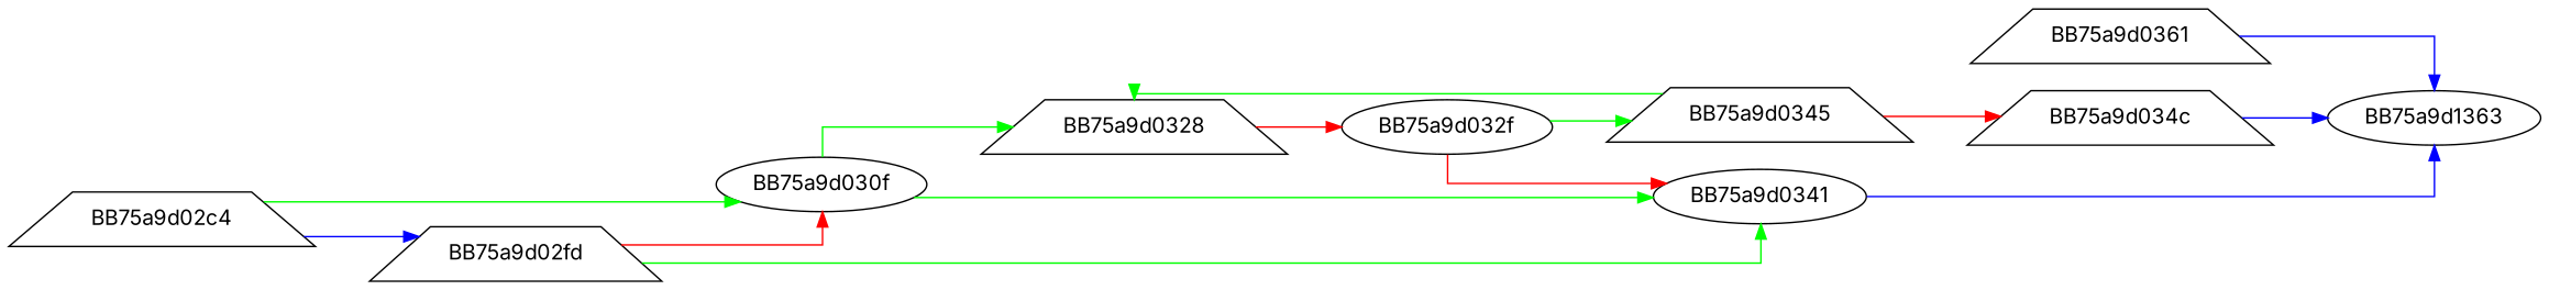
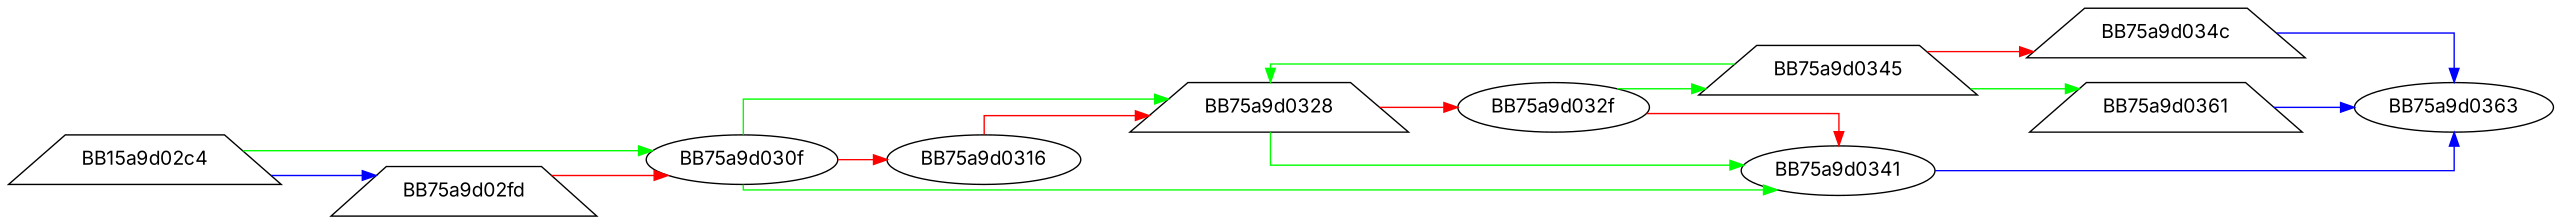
  digraph {
    fontname=Inter
    rankdir=LR
    splines=ortho
    node [fontname=Inter shape=trapezium]
    edge [color=green fontname=Inter]
    BB75a9d030f [shape=ellipse]
-   BB75a9d02c4
+   BB75a9d02c4 [label=BB15a9d02c4]
    BB75a9d02fd
    BB75a9d0328
+   BB75a9d0316 [shape=ellipse]
    BB75a9d0341 [shape=ellipse]
    BB75a9d032f [shape=ellipse]
-   BB75a9d0363 [shape=ellipse label=BB75a9d1363]
+   BB75a9d0363 [shape=ellipse]
    BB75a9d0345
    BB75a9d0361
    BB75a9d034c
    BB75a9d030f -> BB75a9d0328
+   BB75a9d030f -> BB75a9d0316 [color=red]
    BB75a9d030f -> BB75a9d0341
    BB75a9d02c4 -> BB75a9d030f
    BB75a9d02c4 -> BB75a9d02fd [color=blue]
    BB75a9d02fd -> BB75a9d030f [color=red]
-   BB75a9d02fd -> BB75a9d0341
+   BB75a9d0328 -> BB75a9d0341
    BB75a9d0328 -> BB75a9d032f [color=red]
+   BB75a9d0316 -> BB75a9d0328 [color=red]
    BB75a9d0341 -> BB75a9d0363 [color=blue]
    BB75a9d032f -> BB75a9d0341 [color=red]
    BB75a9d032f -> BB75a9d0345
    BB75a9d0345 -> BB75a9d0328
+   BB75a9d0345 -> BB75a9d0361
    BB75a9d0345 -> BB75a9d034c [color=red]
    BB75a9d0361 -> BB75a9d0363 [color=blue]
    BB75a9d034c -> BB75a9d0363 [color=blue]
  }
